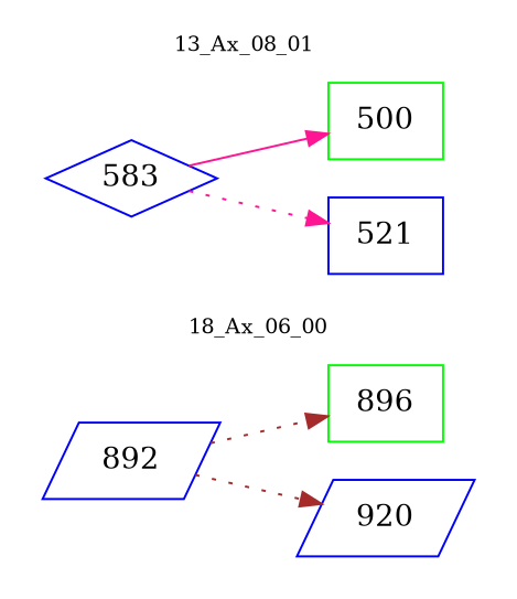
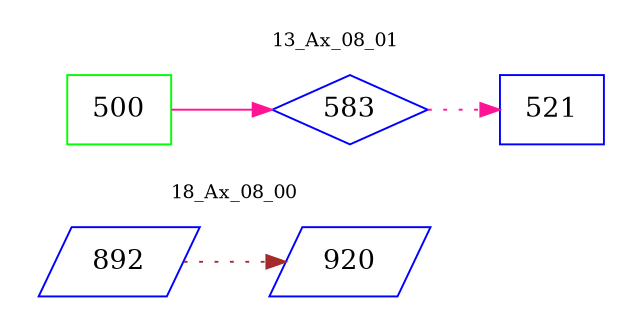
  digraph {
    rankdir=LR
    node [color=blue shape=box]
    edge [color=brown style=dotted]
    n1 [label=892 shape=parallelogram]
    n2 [label=920 shape=parallelogram]
-   n3 [color=green label=896]
    n4 [label=583 shape=diamond]
    n5 [label=521]
    n6 [color=green label=500]
    subgraph cluster_1 {
      color=white
      fontsize=10
-     label="18_Ax_06_00"
+     label="18_Ax_08_00"
      n1
      n2
-     n3
    }
    subgraph cluster_2 {
      color=white
      fontsize=10
      label="13_Ax_08_01"
      n4
      n5
      n6
    }
    n1 -> n2
-   n1 -> n3
    n4 -> n5 [color=deeppink]
-   n4 -> n6 [color=deeppink style=solid]
+   n6 -> n4 [color=deeppink style=solid]
  }
